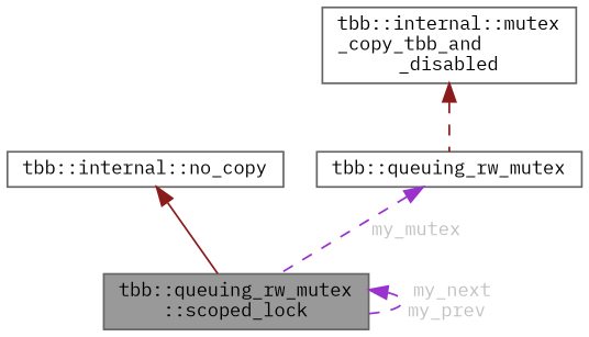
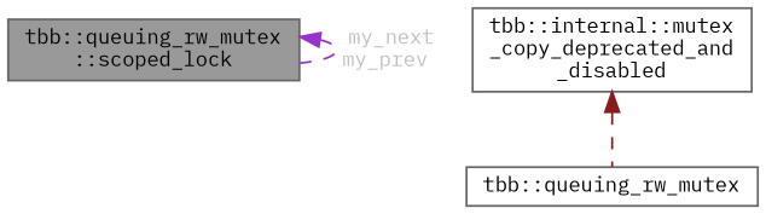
  digraph {
    fontname="IBM Plex Mono"
    node [color=gray40 fillcolor=white fontname="IBM Plex Mono" fontsize=10 shape=box style=filled]
    edge [color=darkorchid3 dir=back fontname="IBM Plex Mono" fontsize=10 labelfontname=Helvetica labelfontsize=10 style=dashed]
    n1 [fillcolor=grey60 fontcolor=black height=0.2 label="tbb::queuing_rw_mutex\l::scoped_lock" width=0.4]
-   n2 [height=0.2 label="tbb::internal::no_copy" width=0.4]
    n3 [height=0.2 label="tbb::queuing_rw_mutex" width=0.4]
-   n4 [height=0.2 label="tbb::internal::mutex\l_copy_tbb_and\l_disabled" width=0.4]
+   n4 [height=0.2 label="tbb::internal::mutex\l_copy_deprecated_and\l_disabled" width=0.4]
    n1 -> n1 [fontcolor=grey label=" my_next\nmy_prev"]
-   n2 -> n1 [color=firebrick4 style=solid]
-   n3 -> n1 [fontcolor=grey label=" my_mutex"]
    n4 -> n3 [color=firebrick4]
  }
